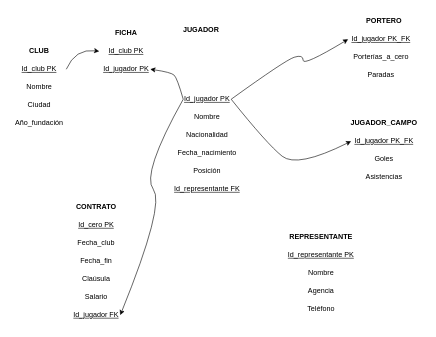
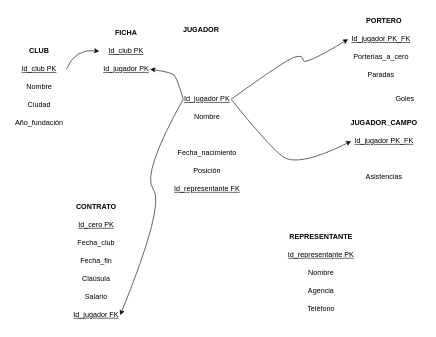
  <mxCell id="0" />
  <mxCell id="1" parent="0" />
  <mxCell id="2" value="&lt;b&gt;CLUB&lt;/b&gt;" style="text;html=1;align=center;verticalAlign=middle;whiteSpace=wrap;rounded=0;" vertex="1" parent="1"><mxGeometry x="30" y="70" width="70" height="30" as="geometry" /></mxCell>
  <mxCell id="3" value="&lt;b&gt;JUGADOR&lt;/b&gt;" style="text;html=1;align=center;verticalAlign=middle;whiteSpace=wrap;rounded=0;" vertex="1" parent="1"><mxGeometry x="300" y="35" width="70" height="30" as="geometry" /></mxCell>
  <mxCell id="4" value="&lt;b&gt;CONTRATO&lt;/b&gt;" style="text;html=1;align=center;verticalAlign=middle;whiteSpace=wrap;rounded=0;" vertex="1" parent="1"><mxGeometry x="125" y="330" width="70" height="30" as="geometry" /></mxCell>
  <mxCell id="5" value="&lt;b&gt;REPRESENTANTE&lt;/b&gt;" style="text;html=1;align=center;verticalAlign=middle;whiteSpace=wrap;rounded=0;" vertex="1" parent="1"><mxGeometry x="500" y="380" width="70" height="30" as="geometry" /></mxCell>
  <mxCell id="6" value="&lt;u&gt;Id_club PK&lt;/u&gt;" style="text;html=1;align=center;verticalAlign=middle;whiteSpace=wrap;rounded=0;" vertex="1" parent="1"><mxGeometry x="20" y="100" width="90" height="30" as="geometry" /></mxCell>
  <mxCell id="7" value="Ciudad" style="text;html=1;align=center;verticalAlign=middle;whiteSpace=wrap;rounded=0;" vertex="1" parent="1"><mxGeometry x="35" y="160" width="60" height="30" as="geometry" /></mxCell>
  <mxCell id="8" value="Fecha_nacimiento" style="text;html=1;align=center;verticalAlign=middle;whiteSpace=wrap;rounded=0;" vertex="1" parent="1"><mxGeometry x="285" y="240" width="120" height="30" as="geometry" /></mxCell>
- <mxCell id="9" value="Nacionalidad" style="text;html=1;align=center;verticalAlign=middle;whiteSpace=wrap;rounded=0;" vertex="1" parent="1"><mxGeometry x="315" y="210" width="60" height="30" as="geometry" /></mxCell>
  <mxCell id="10" value="Nombre" style="text;html=1;align=center;verticalAlign=middle;whiteSpace=wrap;rounded=0;" vertex="1" parent="1"><mxGeometry x="315" y="180" width="60" height="30" as="geometry" /></mxCell>
  <mxCell id="11" value="Teléfono" style="text;html=1;align=center;verticalAlign=middle;whiteSpace=wrap;rounded=0;" vertex="1" parent="1"><mxGeometry x="505" y="500" width="60" height="30" as="geometry" /></mxCell>
  <mxCell id="12" value="Salario" style="text;html=1;align=center;verticalAlign=middle;whiteSpace=wrap;rounded=0;" vertex="1" parent="1"><mxGeometry x="130" y="480" width="60" height="30" as="geometry" /></mxCell>
  <mxCell id="13" value="Agencia" style="text;html=1;align=center;verticalAlign=middle;whiteSpace=wrap;rounded=0;" vertex="1" parent="1"><mxGeometry x="505" y="470" width="60" height="30" as="geometry" /></mxCell>
  <mxCell id="14" value="Claúsula" style="text;html=1;align=center;verticalAlign=middle;whiteSpace=wrap;rounded=0;" vertex="1" parent="1"><mxGeometry x="130" y="450" width="60" height="30" as="geometry" /></mxCell>
  <mxCell id="15" value="Nombre" style="text;html=1;align=center;verticalAlign=middle;whiteSpace=wrap;rounded=0;" vertex="1" parent="1"><mxGeometry x="505" y="440" width="60" height="30" as="geometry" /></mxCell>
  <mxCell id="16" value="Fecha_club" style="text;html=1;align=center;verticalAlign=middle;whiteSpace=wrap;rounded=0;" vertex="1" parent="1"><mxGeometry x="120" y="390" width="80" height="30" as="geometry" /></mxCell>
  <mxCell id="17" value="&lt;u&gt;Id_jugador PK&lt;/u&gt;" style="text;html=1;align=center;verticalAlign=middle;whiteSpace=wrap;rounded=0;" vertex="1" parent="1"><mxGeometry x="305" y="150" width="80" height="30" as="geometry" /></mxCell>
  <mxCell id="18" value="&lt;u&gt;Id_representante PK&lt;/u&gt;" style="text;html=1;align=center;verticalAlign=middle;whiteSpace=wrap;rounded=0;" vertex="1" parent="1"><mxGeometry x="470" y="410" width="130" height="30" as="geometry" /></mxCell>
  <mxCell id="19" value="&lt;u&gt;Id_cero PK&lt;/u&gt;" style="text;html=1;align=center;verticalAlign=middle;whiteSpace=wrap;rounded=0;" vertex="1" parent="1"><mxGeometry x="115" y="360" width="90" height="30" as="geometry" /></mxCell>
  <mxCell id="20" value="Año_fundación" style="text;html=1;align=center;verticalAlign=middle;whiteSpace=wrap;rounded=0;" vertex="1" parent="1"><mxGeometry x="25" y="190" width="80" height="30" as="geometry" /></mxCell>
  <mxCell id="21" value="Nombre" style="text;html=1;align=center;verticalAlign=middle;whiteSpace=wrap;rounded=0;" vertex="1" parent="1"><mxGeometry x="35" y="130" width="60" height="30" as="geometry" /></mxCell>
  <mxCell id="22" value="Fecha_fin" style="text;html=1;align=center;verticalAlign=middle;whiteSpace=wrap;rounded=0;" vertex="1" parent="1"><mxGeometry x="120" y="420" width="80" height="30" as="geometry" /></mxCell>
  <mxCell id="23" value="Posición" style="text;html=1;align=center;verticalAlign=middle;whiteSpace=wrap;rounded=0;" vertex="1" parent="1"><mxGeometry x="315" y="270" width="60" height="30" as="geometry" /></mxCell>
  <mxCell id="24" value="&lt;u&gt;Id_representante FK&lt;/u&gt;" style="text;html=1;align=center;verticalAlign=middle;whiteSpace=wrap;rounded=0;" vertex="1" parent="1"><mxGeometry x="280" y="300" width="130" height="30" as="geometry" /></mxCell>
  <mxCell id="25" value="&lt;u&gt;Id_jugador FK&lt;/u&gt;" style="text;html=1;align=center;verticalAlign=middle;whiteSpace=wrap;rounded=0;" vertex="1" parent="1"><mxGeometry x="120" y="510" width="80" height="30" as="geometry" /></mxCell>
  <mxCell id="26" value="&lt;b&gt;PORTERO&lt;/b&gt;" style="text;html=1;align=center;verticalAlign=middle;whiteSpace=wrap;rounded=0;" vertex="1" parent="1"><mxGeometry x="605" y="20" width="70" height="30" as="geometry" /></mxCell>
  <mxCell id="27" value="&lt;b&gt;JUGADOR_CAMPO&lt;/b&gt;" style="text;html=1;align=center;verticalAlign=middle;whiteSpace=wrap;rounded=0;" vertex="1" parent="1"><mxGeometry x="575" y="190" width="130" height="30" as="geometry" /></mxCell>
  <mxCell id="28" value="&lt;u&gt;Id_jugador PK_FK&lt;/u&gt;" style="text;html=1;align=center;verticalAlign=middle;whiteSpace=wrap;rounded=0;" vertex="1" parent="1"><mxGeometry x="580" y="50" width="110" height="30" as="geometry" /></mxCell>
  <mxCell id="29" value="&lt;u&gt;Id_jugador PK_FK&lt;/u&gt;" style="text;html=1;align=center;verticalAlign=middle;whiteSpace=wrap;rounded=0;" vertex="1" parent="1"><mxGeometry x="585" y="220" width="110" height="30" as="geometry" /></mxCell>
  <mxCell id="30" value="Porterías_a_cero" style="text;html=1;align=center;verticalAlign=middle;whiteSpace=wrap;rounded=0;" vertex="1" parent="1"><mxGeometry x="580" y="80" width="110" height="30" as="geometry" /></mxCell>
  <mxCell id="31" value="Paradas" style="text;html=1;align=center;verticalAlign=middle;whiteSpace=wrap;rounded=0;" vertex="1" parent="1"><mxGeometry x="605" y="110" width="60" height="30" as="geometry" /></mxCell>
- <mxCell id="32" value="Goles" style="text;html=1;align=center;verticalAlign=middle;whiteSpace=wrap;rounded=0;" vertex="1" parent="1"><mxGeometry x="610" y="250" width="60" height="30" as="geometry" /></mxCell>
+ <mxCell id="32" value="Goles" style="text;html=1;align=center;verticalAlign=middle;whiteSpace=wrap;rounded=0;" vertex="1" parent="1"><mxGeometry x="645" y="150" width="60" height="30" as="geometry" /></mxCell>
  <mxCell id="33" value="Asistencias" style="text;html=1;align=center;verticalAlign=middle;whiteSpace=wrap;rounded=0;" vertex="1" parent="1"><mxGeometry x="610" y="280" width="60" height="30" as="geometry" /></mxCell>
  <mxCell id="34" value="" style="curved=1;endArrow=classic;html=1;rounded=0;exitX=1;exitY=0.5;exitDx=0;exitDy=0;entryX=0;entryY=0.5;entryDx=0;entryDy=0;" edge="1" parent="1" source="17" target="28"><mxGeometry width="50" height="50" relative="1" as="geometry"><mxPoint x="405" y="340" as="sourcePoint" /><mxPoint x="455" y="290" as="targetPoint" /><Array as="points"><mxPoint x="475" y="100" /><mxPoint x="505" y="90" /><mxPoint x="505" y="110" /></Array></mxGeometry></mxCell>
  <mxCell id="35" value="" style="curved=1;endArrow=classic;html=1;rounded=0;exitX=1;exitY=0.5;exitDx=0;exitDy=0;entryX=0;entryY=0.5;entryDx=0;entryDy=0;" edge="1" parent="1" source="17" target="29"><mxGeometry width="50" height="50" relative="1" as="geometry"><mxPoint x="405" y="340" as="sourcePoint" /><mxPoint x="455" y="290" as="targetPoint" /><Array as="points"><mxPoint x="445" y="240" /><mxPoint x="495" y="280" /></Array></mxGeometry></mxCell>
  <mxCell id="36" value="&lt;b&gt;FICHA&lt;/b&gt;" style="text;html=1;align=center;verticalAlign=middle;whiteSpace=wrap;rounded=0;" vertex="1" parent="1"><mxGeometry x="175" y="40" width="70" height="30" as="geometry" /></mxCell>
  <mxCell id="37" value="&lt;u&gt;Id_club PK&lt;/u&gt;" style="text;html=1;align=center;verticalAlign=middle;whiteSpace=wrap;rounded=0;" vertex="1" parent="1"><mxGeometry x="165" y="70" width="90" height="30" as="geometry" /></mxCell>
  <mxCell id="38" value="&lt;u&gt;Id_jugador PK&lt;/u&gt;" style="text;html=1;align=center;verticalAlign=middle;whiteSpace=wrap;rounded=0;" vertex="1" parent="1"><mxGeometry x="170" y="100" width="80" height="30" as="geometry" /></mxCell>
  <mxCell id="39" value="" style="curved=1;endArrow=classic;html=1;rounded=0;exitX=1;exitY=0.5;exitDx=0;exitDy=0;entryX=0;entryY=0.5;entryDx=0;entryDy=0;" edge="1" parent="1" source="6" target="37"><mxGeometry width="50" height="50" relative="1" as="geometry"><mxPoint x="405" y="340" as="sourcePoint" /><mxPoint x="455" y="290" as="targetPoint" /><Array as="points"><mxPoint x="125" y="80" /></Array></mxGeometry></mxCell>
  <mxCell id="40" value="" style="curved=1;endArrow=classic;html=1;rounded=0;entryX=1;entryY=0.5;entryDx=0;entryDy=0;exitX=0;exitY=0.5;exitDx=0;exitDy=0;" edge="1" parent="1" source="17" target="38"><mxGeometry width="50" height="50" relative="1" as="geometry"><mxPoint x="405" y="340" as="sourcePoint" /><mxPoint x="455" y="290" as="targetPoint" /><Array as="points"><mxPoint x="295" y="130" /><mxPoint x="285" y="120" /></Array></mxGeometry></mxCell>
  <mxCell id="41" value="" style="curved=1;endArrow=classic;html=1;rounded=0;exitX=0;exitY=0.5;exitDx=0;exitDy=0;entryX=1;entryY=0.5;entryDx=0;entryDy=0;" edge="1" parent="1" source="17" target="25"><mxGeometry width="50" height="50" relative="1" as="geometry"><mxPoint x="405" y="340" as="sourcePoint" /><mxPoint x="455" y="290" as="targetPoint" /><Array as="points"><mxPoint x="235" y="290" /><mxPoint x="275" y="340" /></Array></mxGeometry></mxCell>
